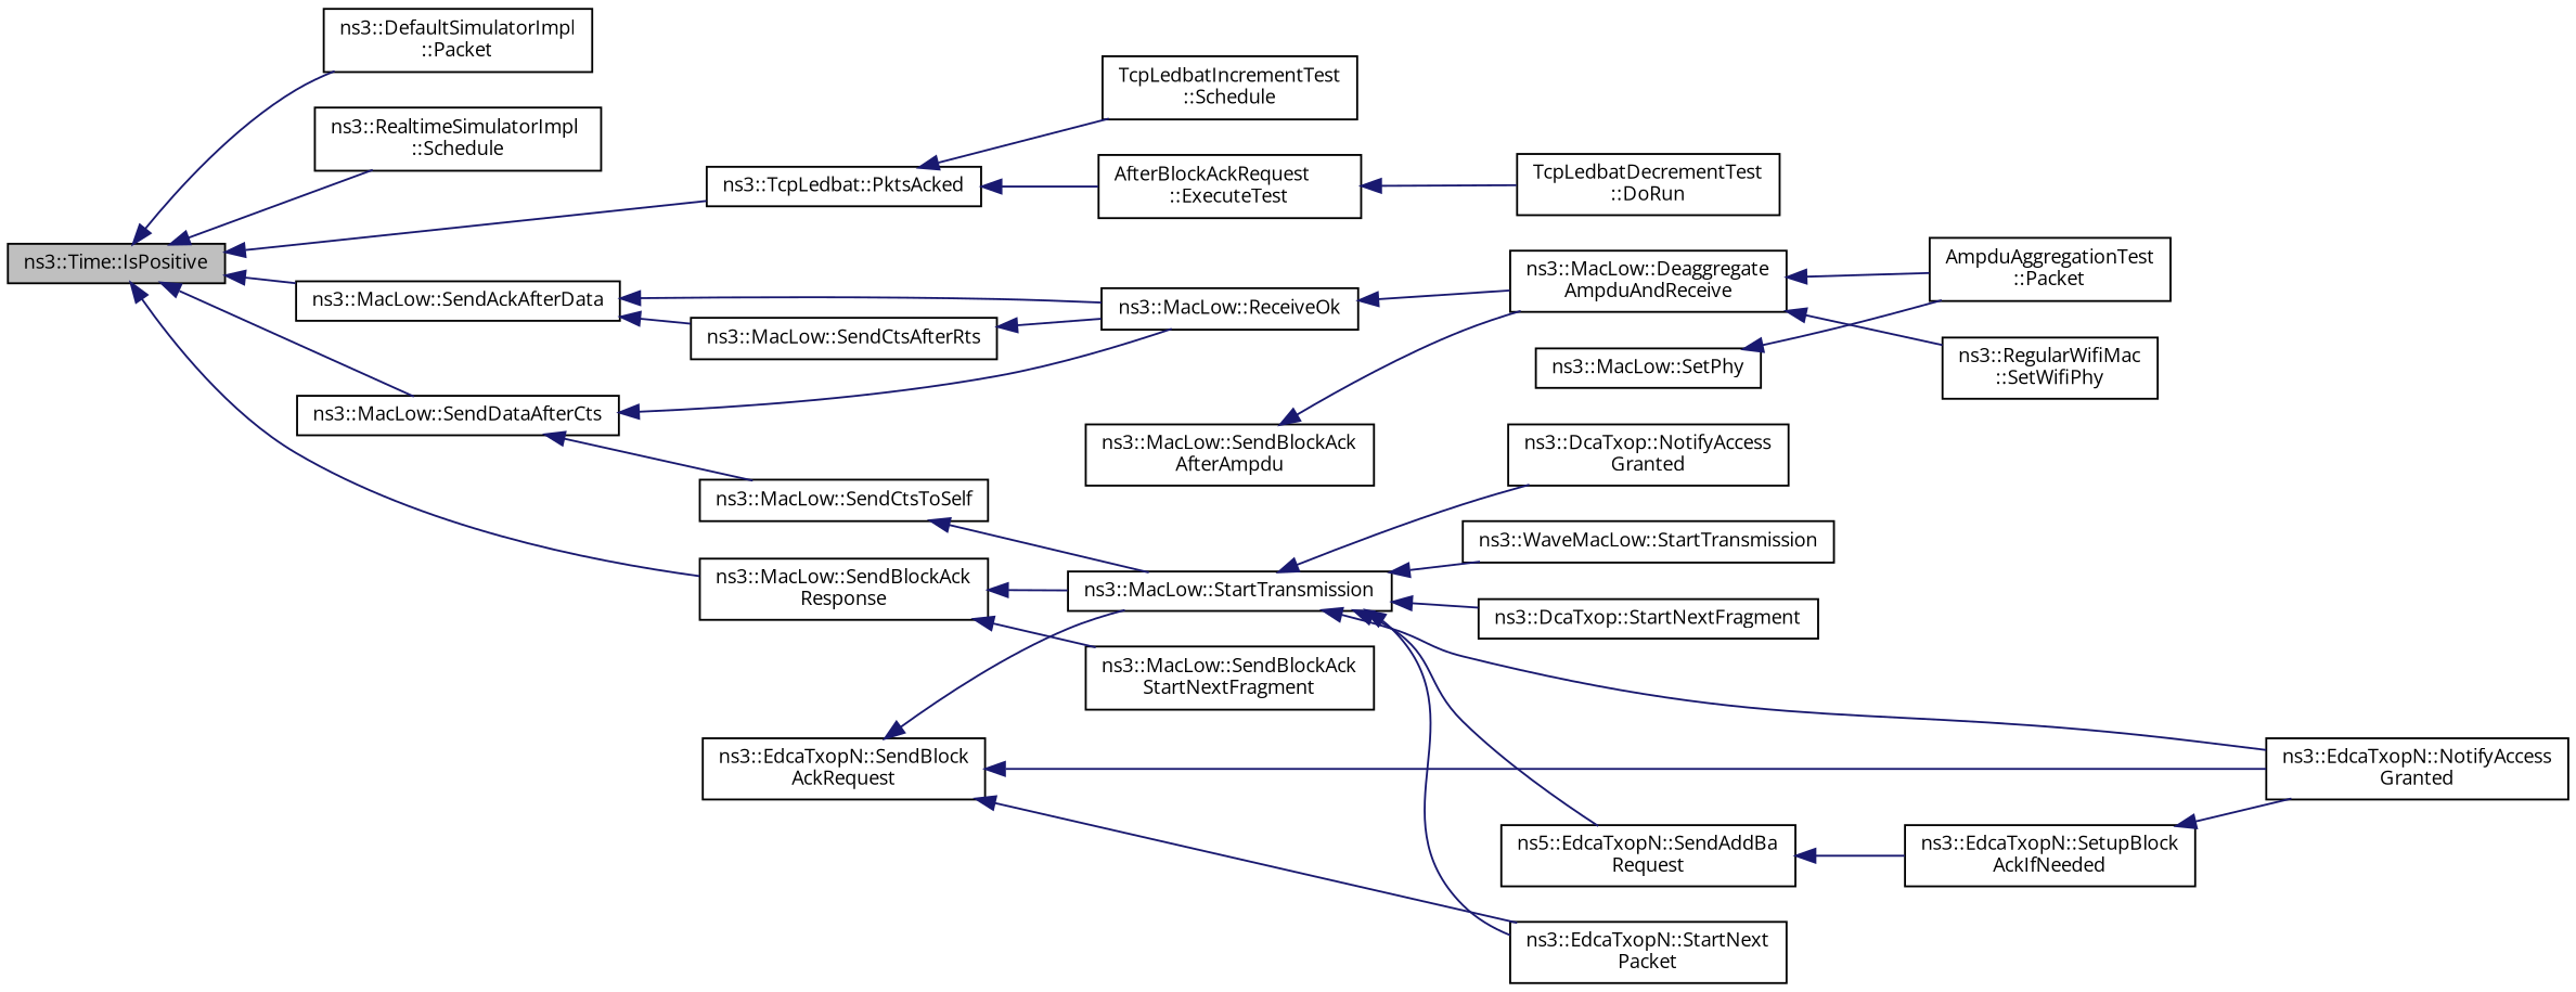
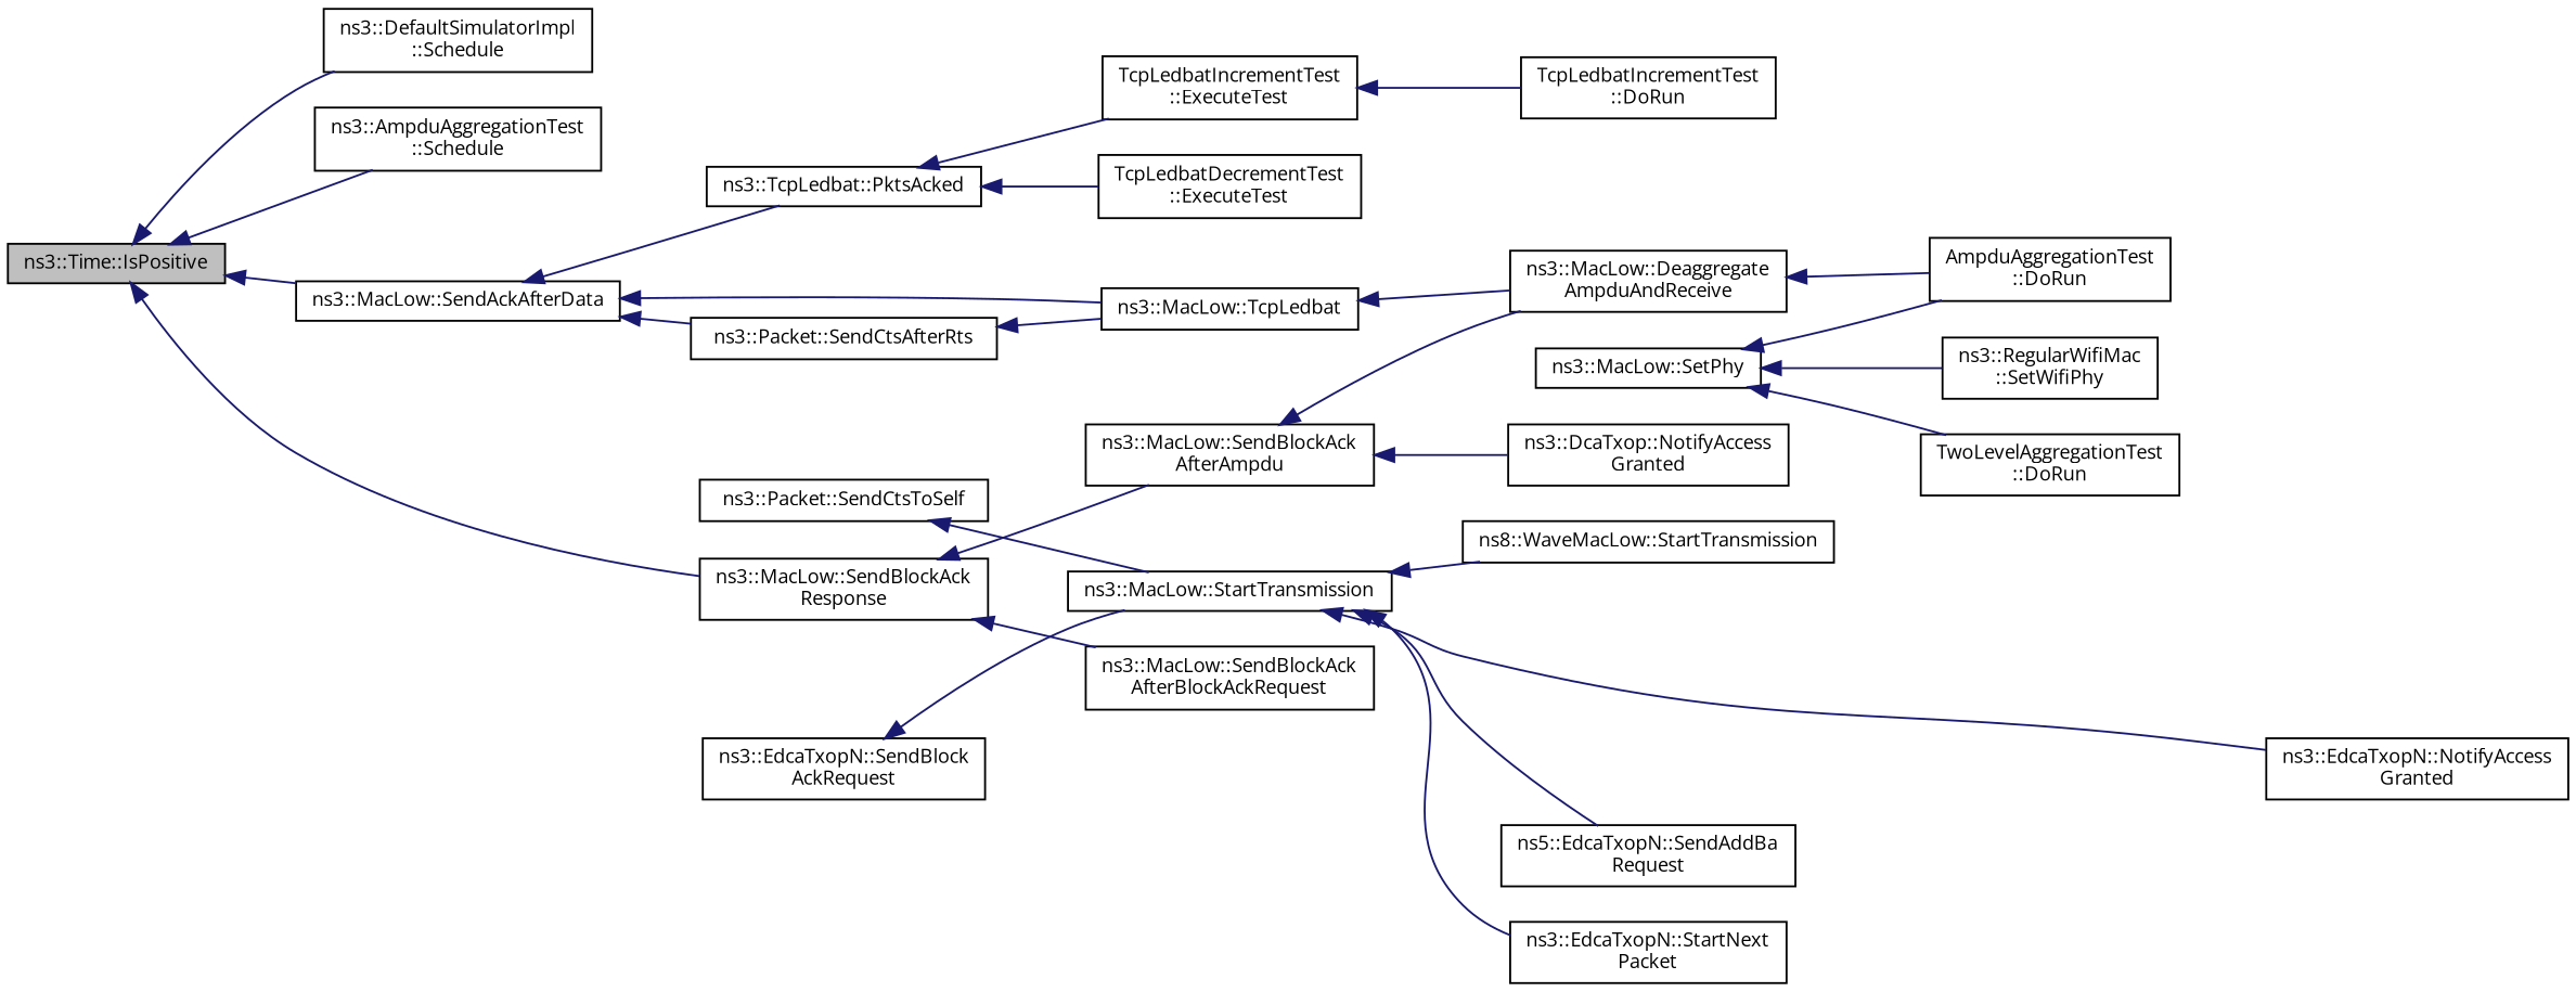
  digraph {
    fontname="Open Sans"
    rankdir=LR
    node [color=black fillcolor=white fontname="Open Sans" fontsize=10 shape=record style=filled]
    edge [color=midnightblue dir=back fontname="Open Sans" fontsize=10 labelfontname=Helvetica labelfontsize=10 style=solid]
    n1 [fillcolor=grey75 fontcolor=black height=0.2 label="ns3::Time::IsPositive" width=0.4]
-   n2 [height=0.2 label="ns3::DefaultSimulatorImpl\l::Packet" width=0.4]
-   n3 [height=0.2 label="ns3::RealtimeSimulatorImpl\l::Schedule" width=0.4]
+   n2 [height=0.2 label="ns3::DefaultSimulatorImpl\l::Schedule" width=0.4]
+   n3 [height=0.2 label="ns3::AmpduAggregationTest\l::Schedule" width=0.4]
    n4 [height=0.2 label="ns3::TcpLedbat::PktsAcked" width=0.4]
-   n5 [height=0.2 label="ns3::MacLow::SendDataAfterCts" width=0.4]
    n6 [height=0.2 label="ns3::MacLow::SendAckAfterData" width=0.4]
    n7 [height=0.2 label="ns3::MacLow::SendBlockAck\lResponse" width=0.4]
-   n8 [height=0.2 label="TcpLedbatIncrementTest\l::Schedule" width=0.4]
-   n9 [height=0.2 label="AfterBlockAckRequest\l::ExecuteTest" width=0.4]
-   n10 [height=0.2 label="ns3::MacLow::SendCtsAfterRts" width=0.4]
-   n11 [height=0.2 label="ns3::MacLow::ReceiveOk" width=0.4]
-   n12 [height=0.2 label="ns3::MacLow::SendCtsToSelf" width=0.4]
+   n8 [height=0.2 label="TcpLedbatIncrementTest\l::ExecuteTest" width=0.4]
+   n9 [height=0.2 label="TcpLedbatDecrementTest\l::ExecuteTest" width=0.4]
+   n10 [height=0.2 label="ns3::Packet::SendCtsAfterRts" width=0.4]
+   n11 [height=0.2 label="ns3::MacLow::TcpLedbat" width=0.4]
+   n12 [height=0.2 label="ns3::Packet::SendCtsToSelf" width=0.4]
    n13 [height=0.2 label="ns3::MacLow::SendBlockAck\lAfterAmpdu" width=0.4]
-   n14 [height=0.2 label="ns3::MacLow::SendBlockAck\lStartNextFragment" width=0.4]
-   n16 [height=0.2 label="TcpLedbatDecrementTest\l::DoRun" width=0.4]
+   n14 [height=0.2 label="ns3::MacLow::SendBlockAck\lAfterBlockAckRequest" width=0.4]
+   n15 [height=0.2 label="TcpLedbatIncrementTest\l::DoRun" width=0.4]
    n17 [height=0.2 label="ns3::MacLow::Deaggregate\lAmpduAndReceive" width=0.4]
-   n18 [height=0.2 label="AmpduAggregationTest\l::Packet" width=0.4]
+   n18 [height=0.2 label="AmpduAggregationTest\l::DoRun" width=0.4]
    n19 [height=0.2 label="ns3::MacLow::SetPhy" width=0.4]
    n20 [height=0.2 label="ns3::RegularWifiMac\l::SetWifiPhy" width=0.4]
+   n21 [height=0.2 label="TwoLevelAggregationTest\l::DoRun" width=0.4]
    n22 [height=0.2 label="ns3::MacLow::StartTransmission" width=0.4]
-   n23 [height=0.2 label="ns3::WaveMacLow::StartTransmission" width=0.4]
+   n23 [height=0.2 label="ns8::WaveMacLow::StartTransmission" width=0.4]
    n24 [height=0.2 label="ns3::DcaTxop::NotifyAccess\lGranted" width=0.4]
-   n25 [height=0.2 label="ns3::DcaTxop::StartNextFragment" width=0.4]
    n26 [height=0.2 label="ns3::EdcaTxopN::NotifyAccess\lGranted" width=0.4]
    n27 [height=0.2 label="ns3::EdcaTxopN::StartNext\lPacket" width=0.4]
    n28 [height=0.2 label="ns5::EdcaTxopN::SendAddBa\lRequest" width=0.4]
    n29 [height=0.2 label="ns3::EdcaTxopN::SendBlock\lAckRequest" width=0.4]
-   n30 [height=0.2 label="ns3::EdcaTxopN::SetupBlock\lAckIfNeeded" width=0.4]
    n1 -> n2
    n1 -> n3
-   n1 -> n4
-   n1 -> n5
+   n6 -> n4
    n1 -> n6
    n1 -> n7
    n4 -> n8
    n4 -> n9
-   n5 -> n11
-   n5 -> n12
    n6 -> n10
    n6 -> n11
-   n7 -> n22
+   n7 -> n13
    n7 -> n14
-   n9 -> n16
+   n8 -> n15
    n10 -> n11
    n11 -> n17
    n12 -> n22
    n13 -> n17
    n17 -> n18
    n19 -> n18
-   n17 -> n20
+   n19 -> n20
+   n19 -> n21
    n22 -> n23
-   n22 -> n24
-   n22 -> n25
+   n13 -> n24
    n22 -> n26
    n22 -> n27
    n22 -> n28
-   n28 -> n30
    n29 -> n22
-   n29 -> n26
-   n29 -> n27
-   n30 -> n26
  }
